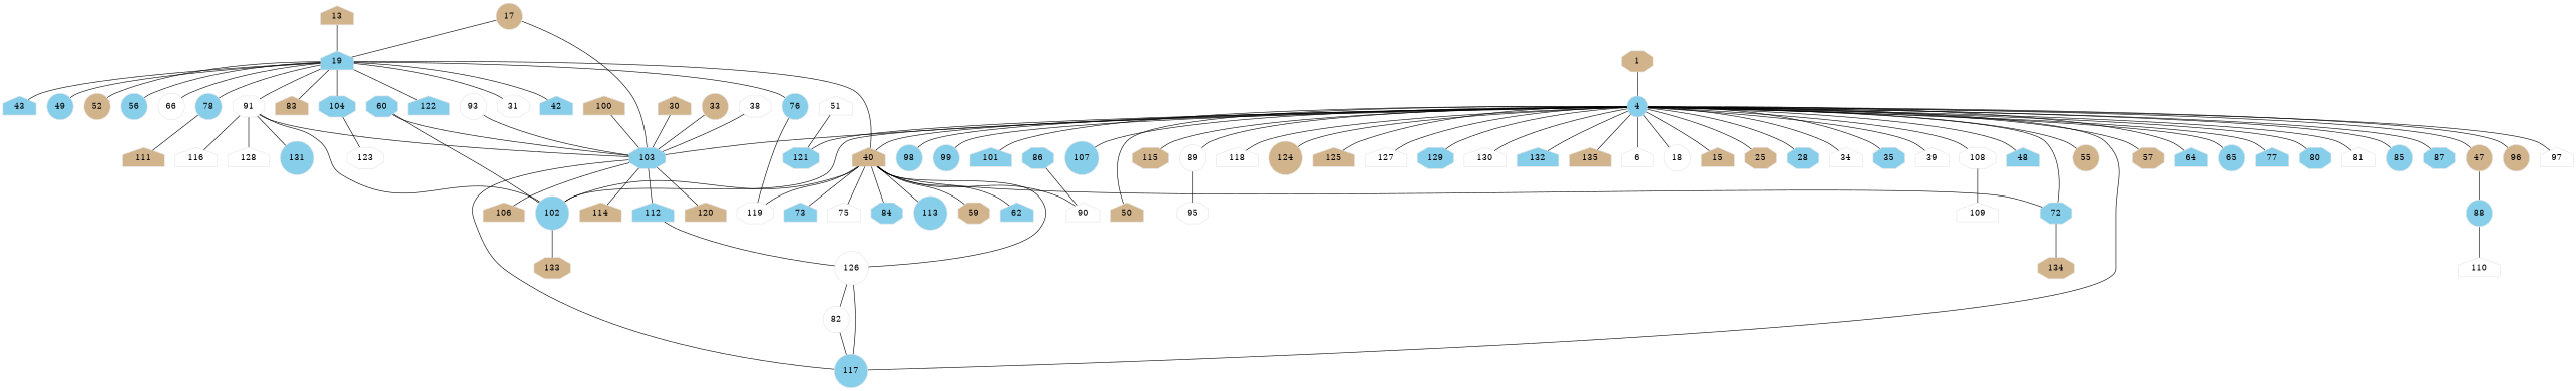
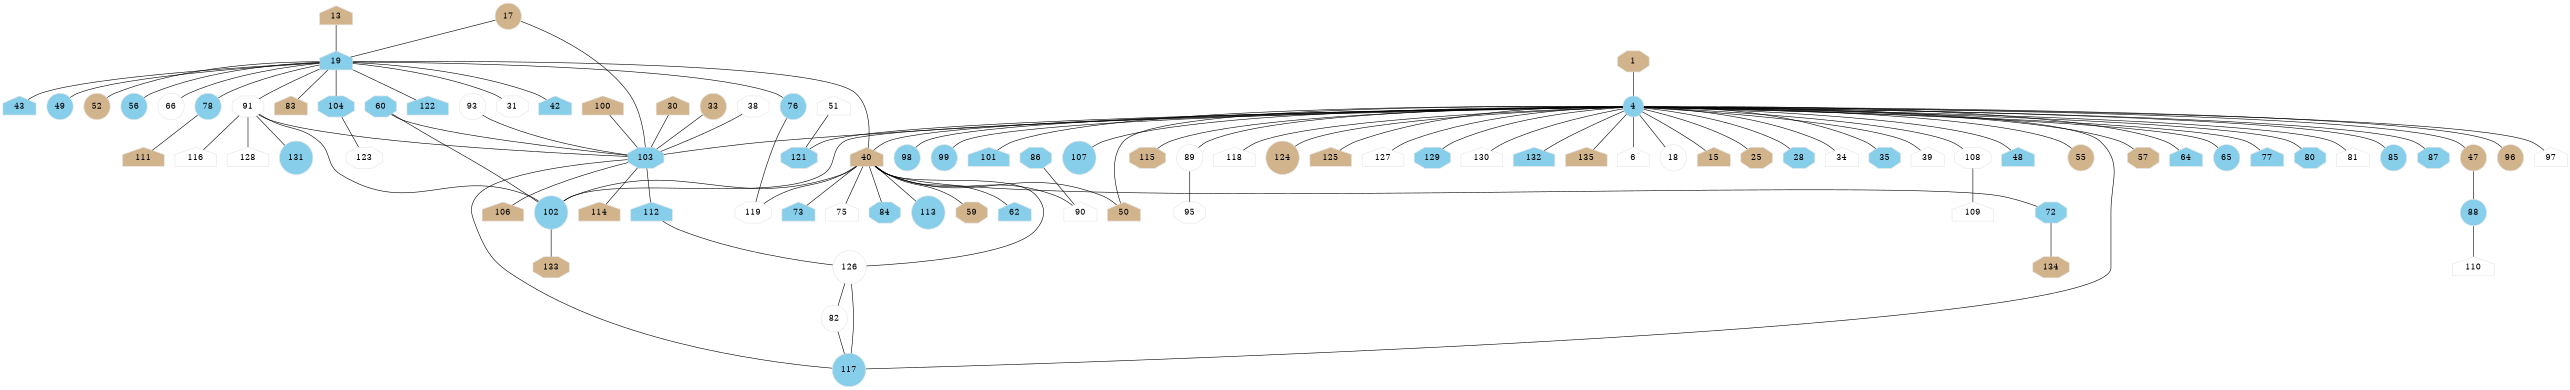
  graph {
    fontname="DejaVu Serif"
    node [color=gray90 fillcolor=skyblue fontname="DejaVu Serif" shape=house style=filled]
    edge [fontname="DejaVu Serif"]
    4 [shape=circle super="+2+3"]
    6 [fillcolor=white]
    n3 [fillcolor=white label=18 shape=circle]
    15 [fillcolor=tan]
    25 [fillcolor=tan shape=octagon]
    28 [shape=octagon]
    34 [fillcolor=white]
    35 [shape=octagon super="+12"]
    39 [fillcolor=white]
    40 [fillcolor=tan super="+5"]
    47 [fillcolor=tan shape=circle]
    48
    50 [fillcolor=tan super="+26+27"]
    55 [fillcolor=tan shape=circle]
    57 [fillcolor=tan shape=octagon]
    64 [super="+45"]
    65 [shape=circle]
    72 [shape=octagon]
    77
    80 [shape=octagon]
    81 [fillcolor=white]
    85 [shape=circle super="+58"]
    87 [shape=octagon]
    89 [fillcolor=white shape=circle]
    96 [fillcolor=tan shape=circle]
    97 [fillcolor=white]
    98 [shape=circle]
    99 [shape=circle]
    101
    102 [shape=circle super="+16"]
    103 [shape=octagon super="+94+18+41"]
    107 [shape=circle]
    108 [fillcolor=white shape=octagon super="+63"]
    115 [fillcolor=tan shape=octagon]
    117 [shape=circle super="+22+61"]
    118 [fillcolor=white]
    121 [shape=octagon super="+37+14"]
    124 [fillcolor=tan shape=circle]
    125 [fillcolor=tan]
    127 [fillcolor=white]
    129 [shape=octagon]
    130 [fillcolor=white]
    132
    135 [fillcolor=tan super="+29+79"]
    1 [fillcolor=tan shape=octagon]
    59 [fillcolor=tan shape=octagon]
    62
    73 [super="+32+54"]
    75 [fillcolor=white]
    84 [shape=octagon]
    90 [fillcolor=white super="+68"]
    113 [shape=circle]
    119 [fillcolor=white shape=octagon]
    126 [fillcolor=white shape=circle super="+67+92+105"]
    88 [shape=circle]
    134 [fillcolor=tan shape=octagon]
    95 [fillcolor=white shape=octagon]
    133 [fillcolor=tan shape=octagon]
    106 [fillcolor=tan super="+70"]
    112 [super="+23"]
    114 [fillcolor=tan]
-   120 [fillcolor=tan]
    109 [fillcolor=white]
    19 [super="+9+8"]
    31 [fillcolor=white shape=octagon]
    42
    43
    49 [shape=circle]
    52 [fillcolor=tan shape=circle]
    56 [shape=circle]
    66 [fillcolor=white shape=circle]
    76 [shape=circle]
    78 [shape=circle]
    83 [fillcolor=tan]
    91 [fillcolor=white shape=octagon super="+20+24+44+46+53+71+69"]
    104 [shape=octagon]
    122 [super="+74"]
    13 [fillcolor=tan]
    17 [fillcolor=tan shape=circle]
    111 [fillcolor=tan]
    116 [fillcolor=white]
    128 [fillcolor=white]
    131 [shape=circle]
    123 [fillcolor=white shape=octagon]
    30 [fillcolor=tan]
    33 [fillcolor=tan shape=circle]
    38 [fillcolor=white shape=octagon]
    82 [fillcolor=white shape=circle]
    110 [fillcolor=white]
    51 [fillcolor=white]
    60 [shape=octagon]
    86 [shape=octagon]
    93 [fillcolor=white shape=circle]
    100 [fillcolor=tan]
    4 -- 6 [weight=2]
    4 -- n3
    4 -- 15
    4 -- 25
    4 -- 28
    4 -- 34
    4 -- 35
    4 -- 39
    4 -- 40
    4 -- 47 [weight=2]
    4 -- 48
    4 -- 50
    4 -- 55
    4 -- 57
    4 -- 64 [weight=2]
    4 -- 65
-   4 -- 72 [weight=2]
    4 -- 77
    4 -- 80
    4 -- 81
    4 -- 85
    4 -- 87
    4 -- 89
    4 -- 96
    4 -- 97
    4 -- 98
    4 -- 99
    4 -- 101
    4 -- 102
    4 -- 103 [weight=4]
    4 -- 107
    4 -- 108
    4 -- 115
    4 -- 117 [weight=2]
    4 -- 118
    4 -- 121 [weight=2]
    4 -- 124
    4 -- 125
    4 -- 127
    4 -- 129 [weight=2]
    4 -- 130 [weight=2]
    4 -- 132
    4 -- 135 [weight=2]
+   40 -- 50
    40 -- 72
    40 -- 102 [weight=2]
    40 -- 59
    40 -- 62
    40 -- 73
    40 -- 75
    40 -- 84
    40 -- 90
    40 -- 113
    40 -- 119
    40 -- 126
    47 -- 88
    72 -- 134
    89 -- 95
    102 -- 133
    103 -- 117 [weight=2]
    103 -- 106
    103 -- 112
    103 -- 114
-   103 -- 120
    108 -- 109
    117 -- 126
    1 -- 4
    126 -- 82
    88 -- 110
    112 -- 126
    19 -- 40 [weight=3]
    19 -- 31
    19 -- 42
    19 -- 43
    19 -- 49
    19 -- 52
    19 -- 56
    19 -- 66
    19 -- 76
    19 -- 78
    19 -- 83
    19 -- 91
    19 -- 104
    19 -- 122
    76 -- 119
    78 -- 111
    91 -- 102
    91 -- 103
    91 -- 116
    91 -- 128
    91 -- 131
    104 -- 123
    13 -- 19 [weight=2]
    17 -- 103
    17 -- 19
    30 -- 103
    33 -- 103
    38 -- 103
    82 -- 117
    51 -- 121
    60 -- 102
    60 -- 103
    86 -- 90
    93 -- 103
    100 -- 103
  }
